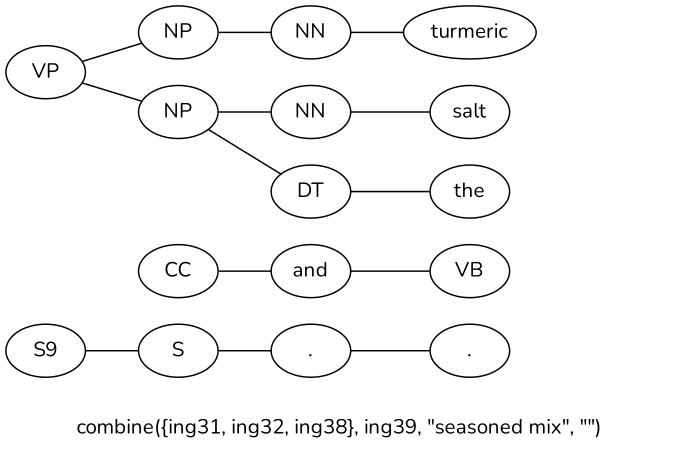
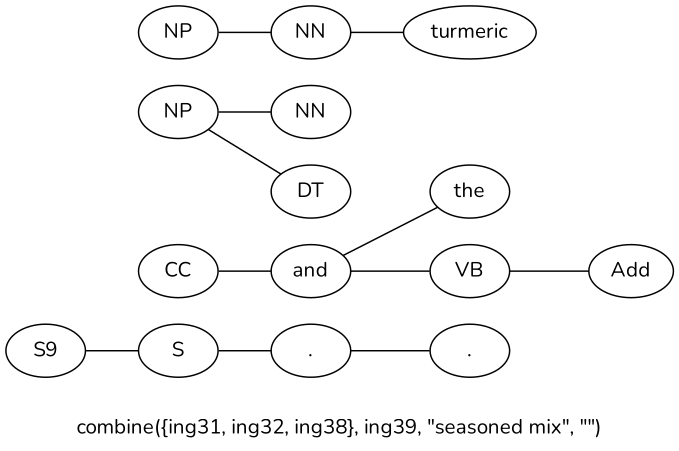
  graph {
    fontname=Nunito
    label="combine({ing31, ing32, ing38}, ing39, \"seasoned mix\", \"\")"
    rankdir=LR
    node [fontname=Nunito]
    edge [fontname=Nunito]
    n1 [label=S9]
    n2 [label=S]
    n3 [label="."]
-   n4 [label=VP]
    n5 [label=NP]
    n6 [label=NP]
    n7 [label="."]
    n8 [label=VB]
+   n9 [label=Add]
    n10 [label=DT]
    n11 [label=NN]
    n12 [label=CC]
    n13 [label=and]
    n14 [label=NN]
    n15 [label=the]
-   n16 [label=salt]
    n17 [label=turmeric]
    n1 -- n2
    n2 -- n3
    n3 -- n7
-   n4 -- n5
-   n4 -- n6
    n5 -- n10
    n5 -- n11
    n6 -- n14
-   n10 -- n15
-   n11 -- n16
+   n8 -- n9
+   n13 -- n15
    n12 -- n13
    n13 -- n8
    n14 -- n17
  }
